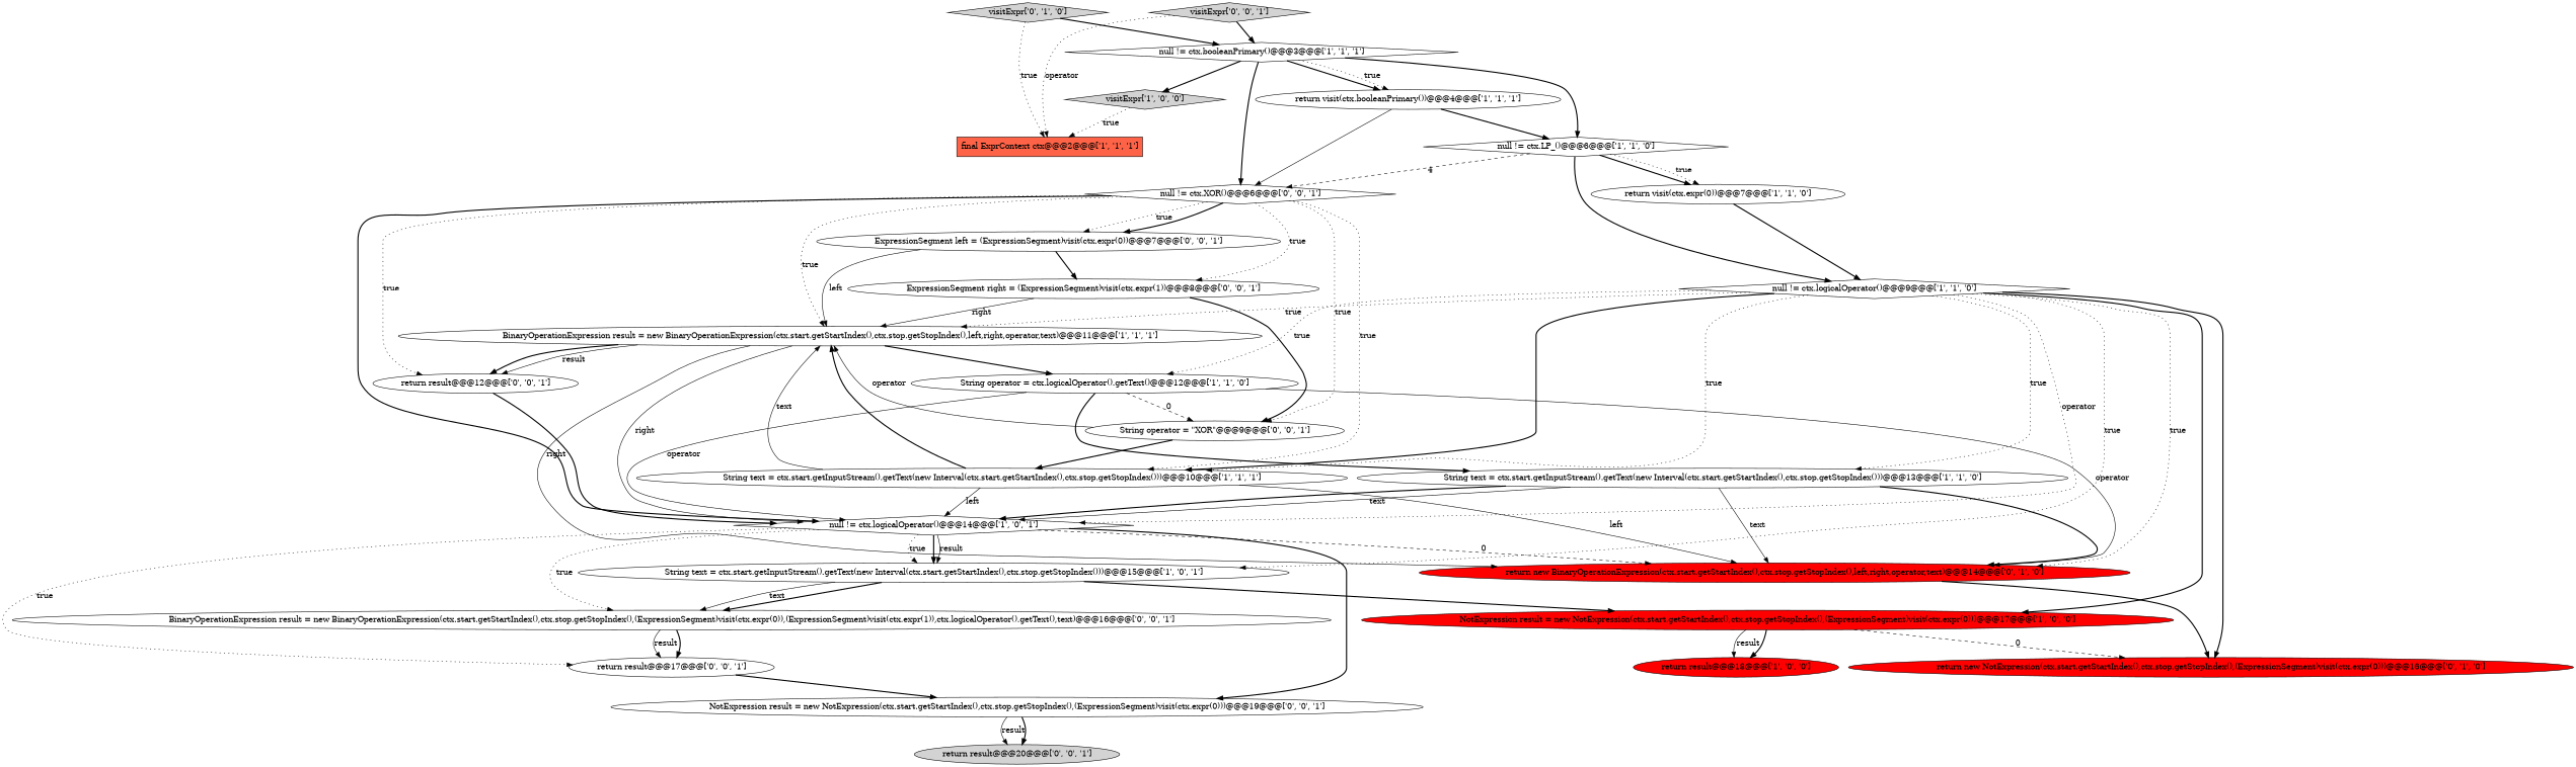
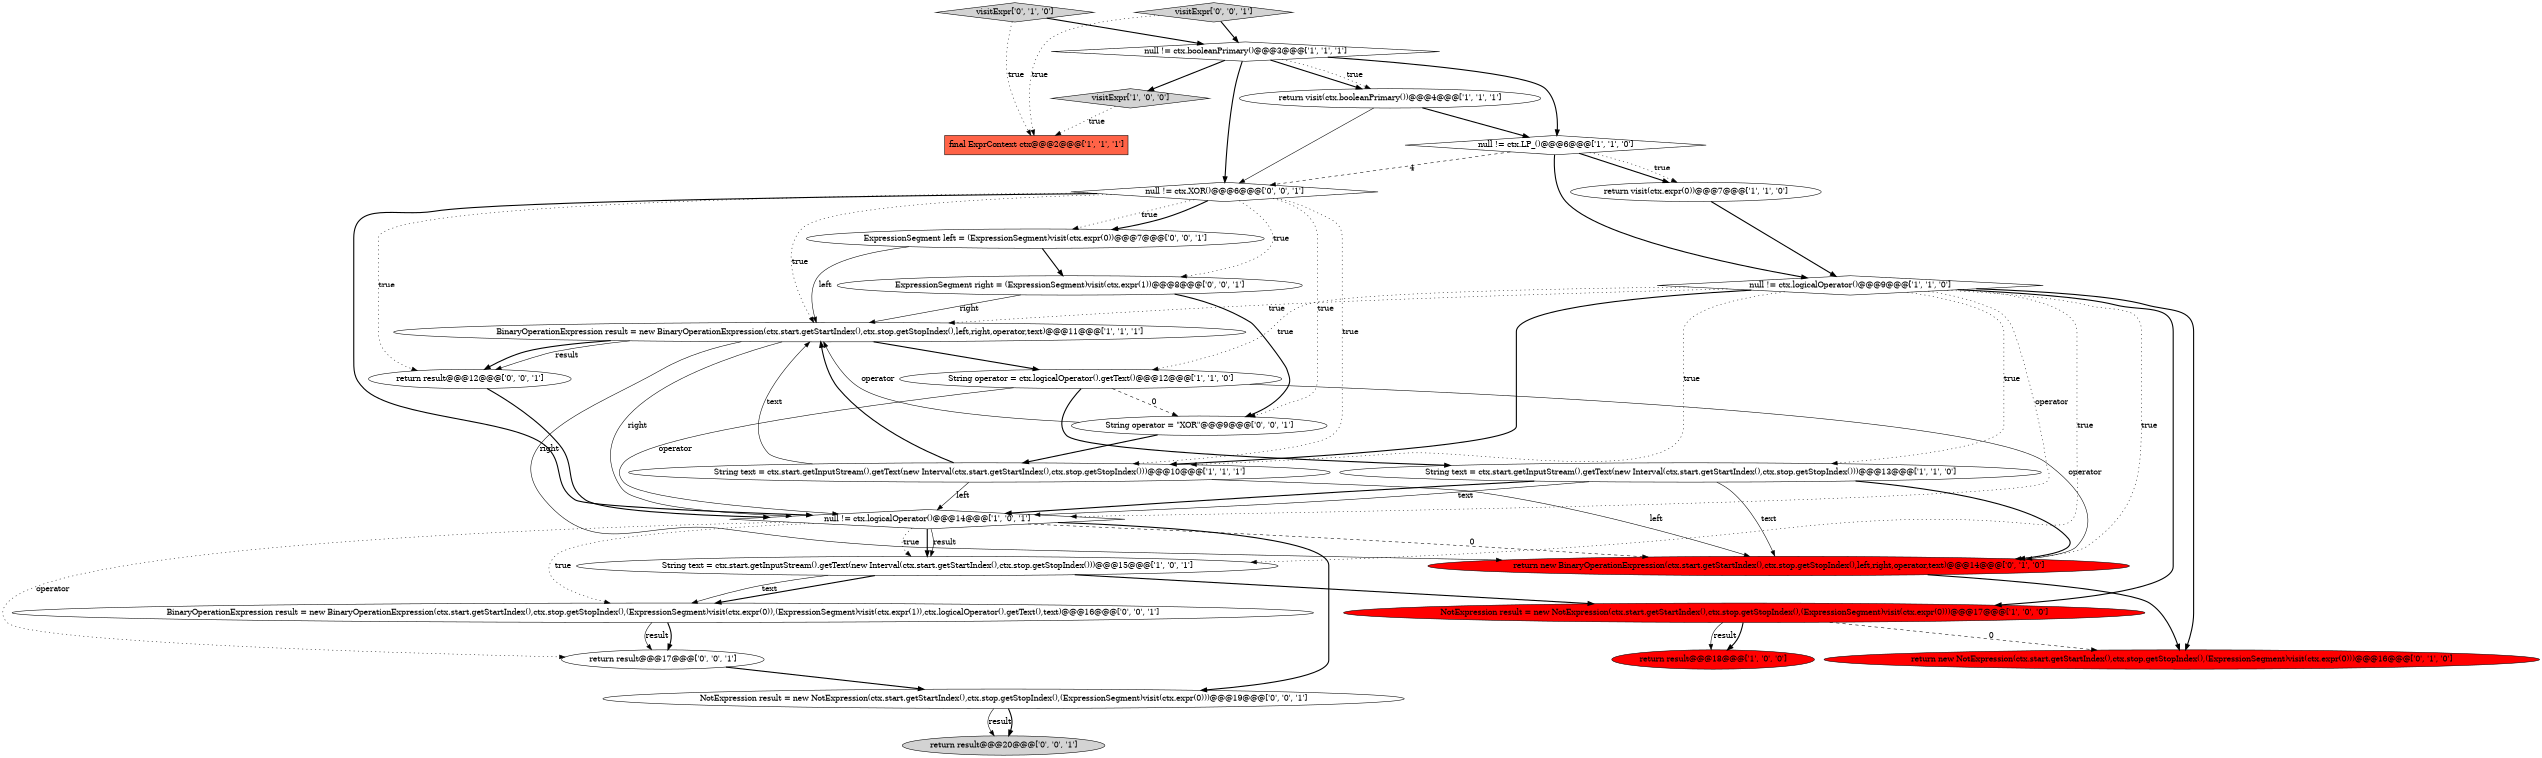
  digraph {
    node [fillcolor=white shape=ellipse style=filled]
    edge [style=bold]
    n1 [label="NotExpression result = new NotExpression(ctx.start.getStartIndex(),ctx.stop.getStopIndex(),(ExpressionSegment)visit(ctx.expr(0)))@@@19@@@['0', '0', '1']"]
    n2 [fillcolor=lightgray label="return result@@@20@@@['0', '0', '1']"]
    n3 [label="String text = ctx.start.getInputStream().getText(new Interval(ctx.start.getStartIndex(),ctx.stop.getStopIndex()))@@@13@@@['1', '1', '0']"]
    n4 [label="null != ctx.logicalOperator()@@@14@@@['1', '0', '1']" shape=diamond]
    n5 [fillcolor=red label="return new BinaryOperationExpression(ctx.start.getStartIndex(),ctx.stop.getStopIndex(),left,right,operator,text)@@@14@@@['0', '1', '0']"]
    n6 [label="BinaryOperationExpression result = new BinaryOperationExpression(ctx.start.getStartIndex(),ctx.stop.getStopIndex(),(ExpressionSegment)visit(ctx.expr(0)),(ExpressionSegment)visit(ctx.expr(1)),ctx.logicalOperator().getText(),text)@@@16@@@['0', '0', '1']"]
    n7 [label="return result@@@17@@@['0', '0', '1']"]
    n8 [label="String text = ctx.start.getInputStream().getText(new Interval(ctx.start.getStartIndex(),ctx.stop.getStopIndex()))@@@15@@@['1', '0', '1']"]
    n9 [fillcolor=red label="return new NotExpression(ctx.start.getStartIndex(),ctx.stop.getStopIndex(),(ExpressionSegment)visit(ctx.expr(0)))@@@16@@@['0', '1', '0']"]
    n10 [label="ExpressionSegment right = (ExpressionSegment)visit(ctx.expr(1))@@@8@@@['0', '0', '1']"]
    n11 [label="String operator = \"XOR\"@@@9@@@['0', '0', '1']"]
    n12 [label="BinaryOperationExpression result = new BinaryOperationExpression(ctx.start.getStartIndex(),ctx.stop.getStopIndex(),left,right,operator,text)@@@11@@@['1', '1', '1']"]
    n13 [label="String text = ctx.start.getInputStream().getText(new Interval(ctx.start.getStartIndex(),ctx.stop.getStopIndex()))@@@10@@@['1', '1', '1']"]
    n14 [label="String operator = ctx.logicalOperator().getText()@@@12@@@['1', '1', '0']"]
    n15 [label="return result@@@12@@@['0', '0', '1']"]
    n16 [label="ExpressionSegment left = (ExpressionSegment)visit(ctx.expr(0))@@@7@@@['0', '0', '1']"]
    n17 [label="null != ctx.booleanPrimary()@@@3@@@['1', '1', '1']" shape=diamond]
    n18 [label="null != ctx.XOR()@@@6@@@['0', '0', '1']" shape=diamond]
    n19 [label="null != ctx.LP_()@@@6@@@['1', '1', '0']" shape=diamond]
    n20 [label="return visit(ctx.booleanPrimary())@@@4@@@['1', '1', '1']"]
    n21 [fillcolor=lightgray label="visitExpr['1', '0', '0']" shape=diamond]
    n22 [label="null != ctx.logicalOperator()@@@9@@@['1', '1', '0']" shape=diamond]
    n23 [label="return visit(ctx.expr(0))@@@7@@@['1', '1', '0']"]
    n24 [fillcolor=red label="NotExpression result = new NotExpression(ctx.start.getStartIndex(),ctx.stop.getStopIndex(),(ExpressionSegment)visit(ctx.expr(0)))@@@17@@@['1', '0', '0']"]
    n25 [fillcolor=red label="return result@@@18@@@['1', '0', '0']"]
    n26 [fillcolor=lightgray label="visitExpr['0', '1', '0']" shape=diamond]
    n27 [fillcolor=tomato label="final ExprContext ctx@@@2@@@['1', '1', '1']" shape=box]
    n28 [fillcolor=lightgray label="visitExpr['0', '0', '1']" shape=diamond]
    n1 -> n2 [label=result style=solid]
    n1 -> n2
    n3 -> n4 [label=text style=solid]
    n3 -> n4
    n3 -> n5 [label=text style=solid]
    n3 -> n5
    n4 -> n1
    n4 -> n5 [label=0 style=dashed]
    n4 -> n6 [label=true style=dotted]
-   n4 -> n7 [label=true style=dotted]
+   n4 -> n7 [label=operator style=dotted]
    n4 -> n8 [label=true style=dotted]
    n4 -> n8
    n4 -> n8 [label=result style=solid]
    n5 -> n9
    n6 -> n7
    n6 -> n7 [label=result style=solid]
    n7 -> n1
    n8 -> n6
    n8 -> n6 [label=text style=solid]
    n8 -> n24
    n10 -> n11
    n10 -> n12 [label=right style=solid]
    n11 -> n12 [label=operator style=solid]
    n11 -> n13
    n12 -> n4 [label=right style=solid]
    n12 -> n5 [label=right style=solid]
    n12 -> n14
    n12 -> n15
    n12 -> n15 [label=result style=solid]
    n13 -> n4 [label=left style=solid]
    n13 -> n5 [label=left style=solid]
    n13 -> n12
    n13 -> n12 [label=text style=solid]
    n14 -> n3
    n14 -> n4 [label=operator style=solid]
    n14 -> n5 [label=operator style=solid]
    n14 -> n11 [label=0 style=dashed]
    n15 -> n4
    n16 -> n10
    n16 -> n12 [label=left style=solid]
    n17 -> n18
    n17 -> n19
    n17 -> n20
    n17 -> n20 [label=true style=dotted]
    n17 -> n21
    n18 -> n4
    n18 -> n10 [label=true style=dotted]
    n18 -> n11 [label=true style=dotted]
    n18 -> n12 [label=true style=dotted]
    n18 -> n13 [label=true style=dotted]
    n18 -> n15 [label=true style=dotted]
    n18 -> n16 [label=true style=dotted]
    n18 -> n16
    n19 -> n18 [label=4 style=dashed]
    n19 -> n22
    n19 -> n23
    n19 -> n23 [label=true style=dotted]
    n20 -> n18 [style=solid]
    n20 -> n19
    n21 -> n27 [label=true style=dotted]
    n22 -> n3 [label=true style=dotted]
    n22 -> n4 [label=operator style=dotted]
    n22 -> n5 [label=true style=dotted]
    n22 -> n8 [label=true style=dotted]
    n22 -> n9
    n22 -> n12 [label=true style=dotted]
    n22 -> n13
    n22 -> n13 [label=true style=dotted]
    n22 -> n14 [label=true style=dotted]
    n22 -> n24
    n23 -> n22
    n24 -> n9 [label=0 style=dashed]
    n24 -> n25 [label=result style=solid]
    n24 -> n25
    n26 -> n17
    n26 -> n27 [label=true style=dotted]
    n28 -> n17
-   n28 -> n27 [label=operator style=dotted]
+   n28 -> n27 [label=true style=dotted]
  }
